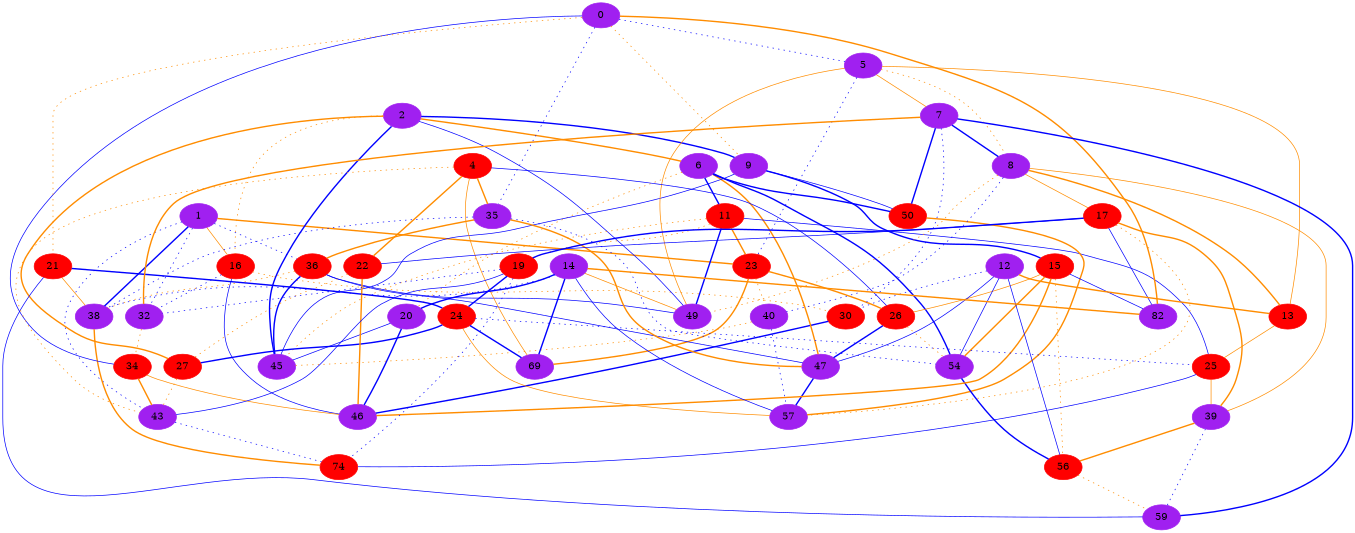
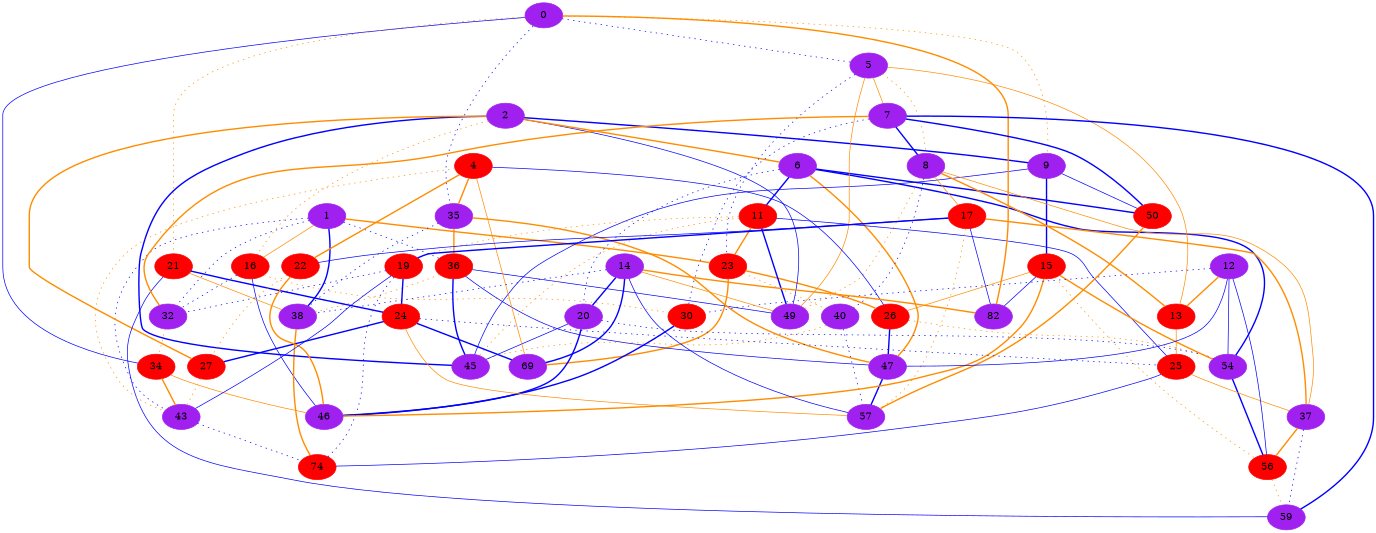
  graph {
    node [color=purple style=filled]
    edge [color=blue style=bold]
    1 [super="+10"]
    16 [color=red super="+73"]
    23 [color=red super="+44"]
    32 [super="+33"]
    36 [color=red super="+53"]
    38 [super="+52"]
    43 [super="+78"]
    30 [color=red]
    46 [super="+76"]
    26 [color=red super="+75"]
    69
    40
    34 [color=red]
    45 [super="+70"]
    49 [super="+60"]
    47 [super="+67"]
    74 [color=red]
    2 [super="+42"]
    6 [super="+51"]
    9 [super="+48"]
    27 [color=red]
    11 [color=red super="+65"]
    20
    50 [color=red]
    54 [super="+55"]
    15 [color=red super="+18"]
    n27 [label=0 super="+41"]
    5 [super="+31"]
    21 [color=red]
    35 [super="+71"]
    n31 [label=82]
    7 [super="+39"]
    8 [super="+62"]
    13 [color=red]
    59
    24 [color=red super="+77"]
    4 [color=red super="+79"]
    22 [color=red]
    17 [color=red super="+66"]
-   37 [super="+58" label=39]
+   37 [super="+58"]
    25 [color=red super="+28"]
    19 [color=red super="+29"]
    57 [super="+64"]
    56 [color=red super="+61"]
    12 [super="+68"]
    14 [super="+63"]
    1 -- 16 [color=darkorange style=solid]
    1 -- 23 [color=darkorange]
    1 -- 32 [style=dotted]
    1 -- 36 [style=dotted]
    1 -- 38
    1 -- 43 [style=dotted]
    16 -- 32 [style=dotted weight=2]
    16 -- 30 [color=darkorange style=dotted]
    16 -- 46 [style=solid]
    23 -- 26 [color=darkorange]
    23 -- 69 [color=darkorange]
    23 -- 40 [color=darkorange style=dotted]
    32 -- 34 [color=darkorange style=dotted]
    36 -- 38 [color=darkorange style=dotted]
    36 -- 45
    36 -- 49 [style=solid]
    36 -- 47 [style=solid]
    38 -- 74 [color=darkorange]
    43 -- 74 [style=dotted]
    30 -- 46
    26 -- 47
    26 -- 54 [color=darkorange style=dotted]
    40 -- 45 [color=darkorange style=dotted]
    40 -- 57 [style=dotted]
    34 -- 43 [color=darkorange]
    34 -- 46 [color=darkorange style=solid]
    47 -- 57
    2 -- 16 [color=darkorange style=dotted]
    2 -- 45
    2 -- 49 [style=solid]
    2 -- 6 [color=darkorange]
    2 -- 9
    2 -- 27 [color=darkorange]
    6 -- 47 [color=darkorange]
    6 -- 11
-   6 -- 20 [color=darkorange style=dotted]
+   6 -- 20 [style=dotted]
    6 -- 50
    6 -- 54
    9 -- 45 [style=solid]
    9 -- 50 [style=solid]
    9 -- 15
    27 -- 43 [color=darkorange style=dotted]
    11 -- 23 [color=darkorange]
    11 -- 45 [color=darkorange style=dotted]
    11 -- 49
    11 -- 25 [style=solid]
    11 -- 19 [color=darkorange style=dotted]
    20 -- 46
    20 -- 45 [style=solid]
    50 -- 57 [color=darkorange]
    54 -- 56
    15 -- 46 [color=darkorange]
    15 -- 26 [color=darkorange style=solid]
    15 -- 54 [color=darkorange]
    15 -- n31 [style=solid]
    15 -- 56 [color=darkorange style=dotted]
    n27 -- 34 [style=solid]
    n27 -- 9 [color=darkorange style=dotted]
    n27 -- 5 [style=dotted]
    n27 -- 21 [color=darkorange style=dotted]
    n27 -- 35 [style=dotted]
    n27 -- n31 [color=darkorange]
    5 -- 23 [style=dotted]
    5 -- 49 [color=darkorange style=solid]
    5 -- 7 [color=darkorange style=solid]
    5 -- 8 [color=darkorange style=dotted]
    5 -- 13 [color=darkorange style=solid]
    21 -- 38 [color=darkorange style=solid]
    21 -- 59 [style=solid]
    21 -- 24
    35 -- 36 [color=darkorange]
    35 -- 38 [style=dotted]
    35 -- 47 [color=darkorange]
-   35 -- 54 [style=dotted]
+   20 -- 54 [style=dotted]
    7 -- 32 [color=darkorange]
    7 -- 30 [style=dotted]
    7 -- 50
    7 -- 8
    7 -- 59
    8 -- 40 [style=dotted]
    8 -- 49 [color=darkorange style=dotted]
    8 -- 13 [color=darkorange]
    8 -- 17 [color=darkorange style=solid]
    8 -- 37 [color=darkorange style=solid]
    13 -- 25 [color=darkorange style=solid]
    24 -- 69
    24 -- 27
    24 -- 25 [style=dotted]
    24 -- 57 [color=darkorange style=solid]
    4 -- 43 [color=darkorange style=dotted]
    4 -- 26 [style=solid weight=2]
    4 -- 69 [color=darkorange style=solid]
    4 -- 35 [color=darkorange]
    4 -- 22 [color=darkorange]
    22 -- 46 [color=darkorange]
    22 -- 27 [color=darkorange style=dotted]
    17 -- n31 [style=solid]
    17 -- 22 [style=solid]
    17 -- 37 [color=darkorange]
    17 -- 19
    17 -- 57 [color=darkorange style=dotted]
    37 -- 59 [style=dotted]
    37 -- 56 [color=darkorange]
    25 -- 74 [style=solid]
    25 -- 37 [color=darkorange style=solid weight=2]
    19 -- 32 [style=dotted]
    19 -- 43 [style=solid]
    19 -- 74 [style=dotted]
    19 -- 24
    56 -- 59 [color=darkorange style=dotted]
    12 -- 30 [style=dotted]
    12 -- 47 [style=solid]
    12 -- 54 [style=solid]
    12 -- 13 [color=darkorange]
    12 -- 56 [style=solid weight=2]
    14 -- 38 [style=dotted]
    14 -- 69
    14 -- 49 [color=darkorange style=solid]
    14 -- 20
    14 -- n31 [color=darkorange]
    14 -- 57 [style=solid]
  }
